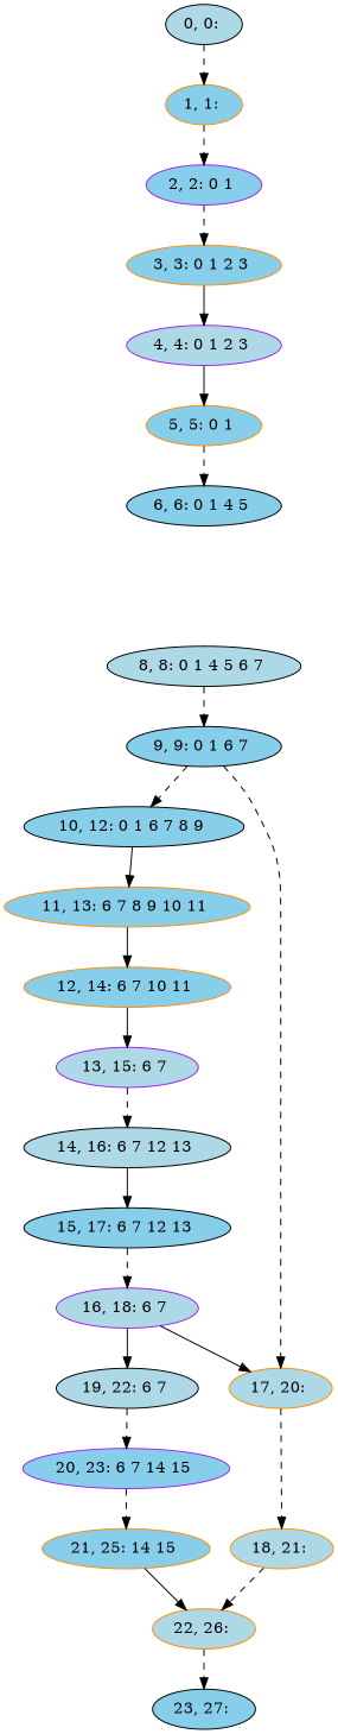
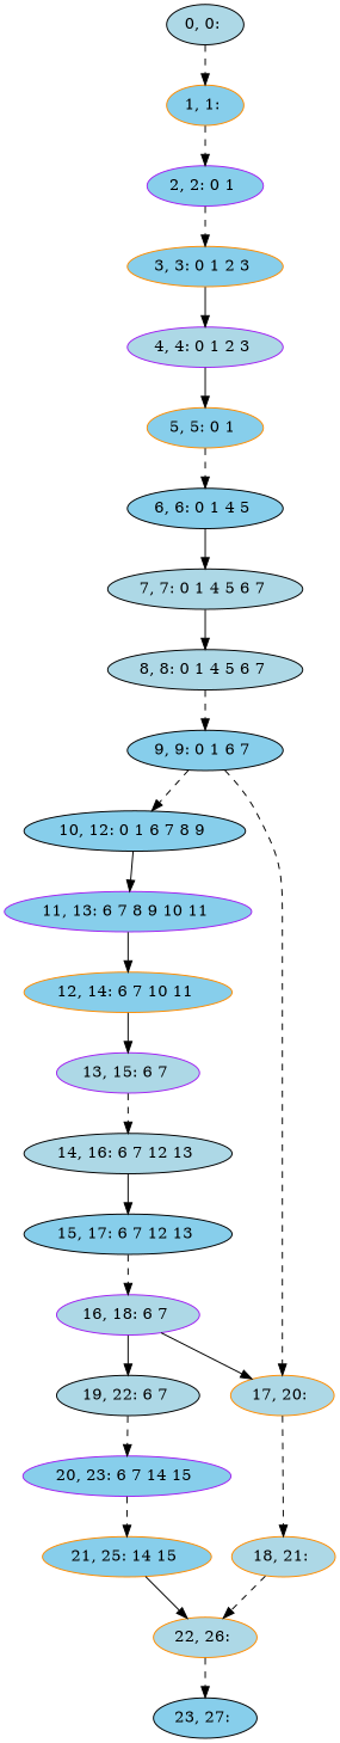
  digraph {
    node [color=black fillcolor=skyblue style=filled]
    edge [style=dashed]
    n1 [fillcolor=lightblue label="0, 0: "]
    n2 [color=darkorange label="1, 1: "]
    n3 [color=purple label="2, 2: 0 1 "]
    n4 [color=darkorange label="3, 3: 0 1 2 3 "]
    n5 [color=purple fillcolor=lightblue label="4, 4: 0 1 2 3 "]
    n6 [color=darkorange label="5, 5: 0 1 "]
    n7 [label="6, 6: 0 1 4 5 "]
+   n8 [fillcolor=lightblue label="7, 7: 0 1 4 5 6 7 "]
    n9 [fillcolor=lightblue label="8, 8: 0 1 4 5 6 7 "]
    n10 [label="9, 9: 0 1 6 7 "]
    n11 [label="10, 12: 0 1 6 7 8 9 "]
    n12 [color=darkorange fillcolor=lightblue label="17, 20: "]
-   n13 [color=darkorange label="11, 13: 6 7 8 9 10 11 "]
+   n13 [color=purple label="11, 13: 6 7 8 9 10 11 "]
    n14 [color=darkorange fillcolor=lightblue label="18, 21: "]
    n15 [color=darkorange label="12, 14: 6 7 10 11 "]
    n16 [color=purple fillcolor=lightblue label="13, 15: 6 7 "]
    n17 [fillcolor=lightblue label="14, 16: 6 7 12 13 "]
    n18 [label="15, 17: 6 7 12 13 "]
    n19 [color=purple fillcolor=lightblue label="16, 18: 6 7 "]
    n20 [fillcolor=lightblue label="19, 22: 6 7 "]
    n21 [color=purple label="20, 23: 6 7 14 15 "]
    n22 [color=darkorange fillcolor=lightblue label="22, 26: "]
    n23 [label="23, 27: "]
    n24 [color=darkorange label="21, 25: 14 15 "]
    n1 -> n2
    n2 -> n3
    n3 -> n4
    n4 -> n5 [style=solid]
    n5 -> n6 [style=solid]
    n6 -> n7
+   n7 -> n8 [style=solid]
+   n8 -> n9 [style=solid]
    n9 -> n10
    n10 -> n11
    n10 -> n12
    n11 -> n13 [style=solid]
    n12 -> n14
    n13 -> n15 [style=solid]
    n14 -> n22
    n15 -> n16 [style=solid]
    n16 -> n17
    n17 -> n18 [style=solid]
    n18 -> n19
    n19 -> n12 [style=solid]
    n19 -> n20 [style=solid]
    n20 -> n21
    n21 -> n24
    n22 -> n23
    n24 -> n22 [style=solid]
  }
